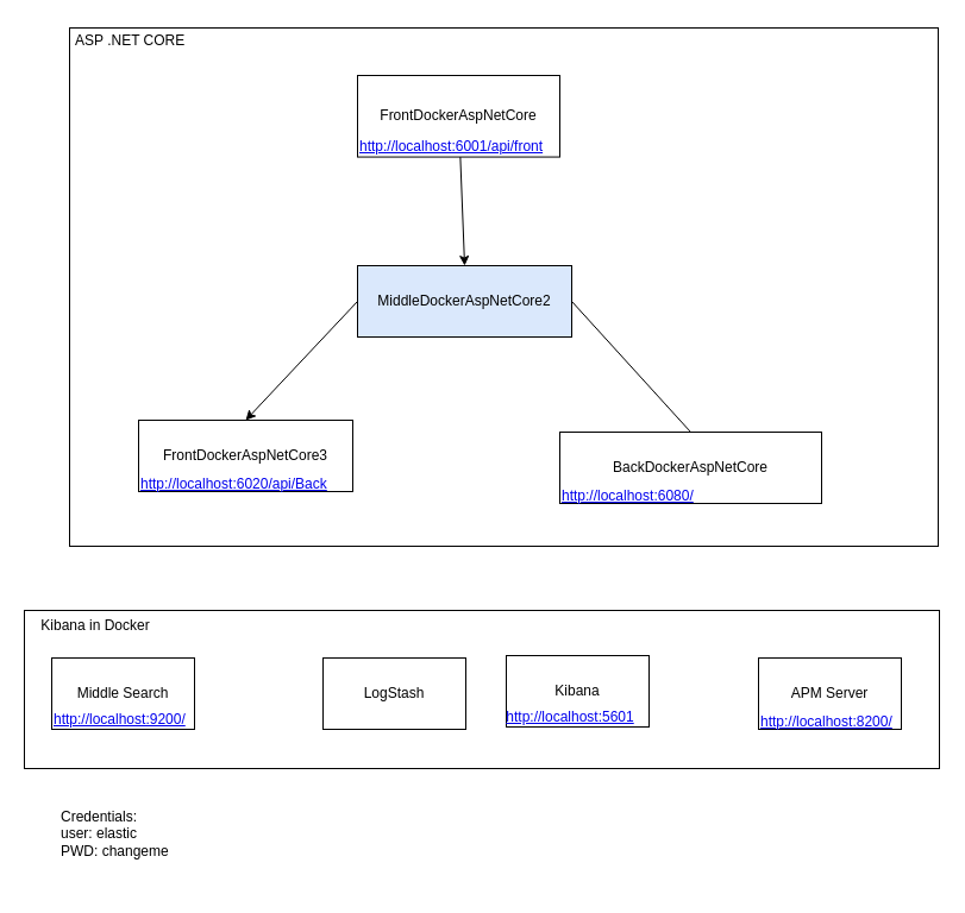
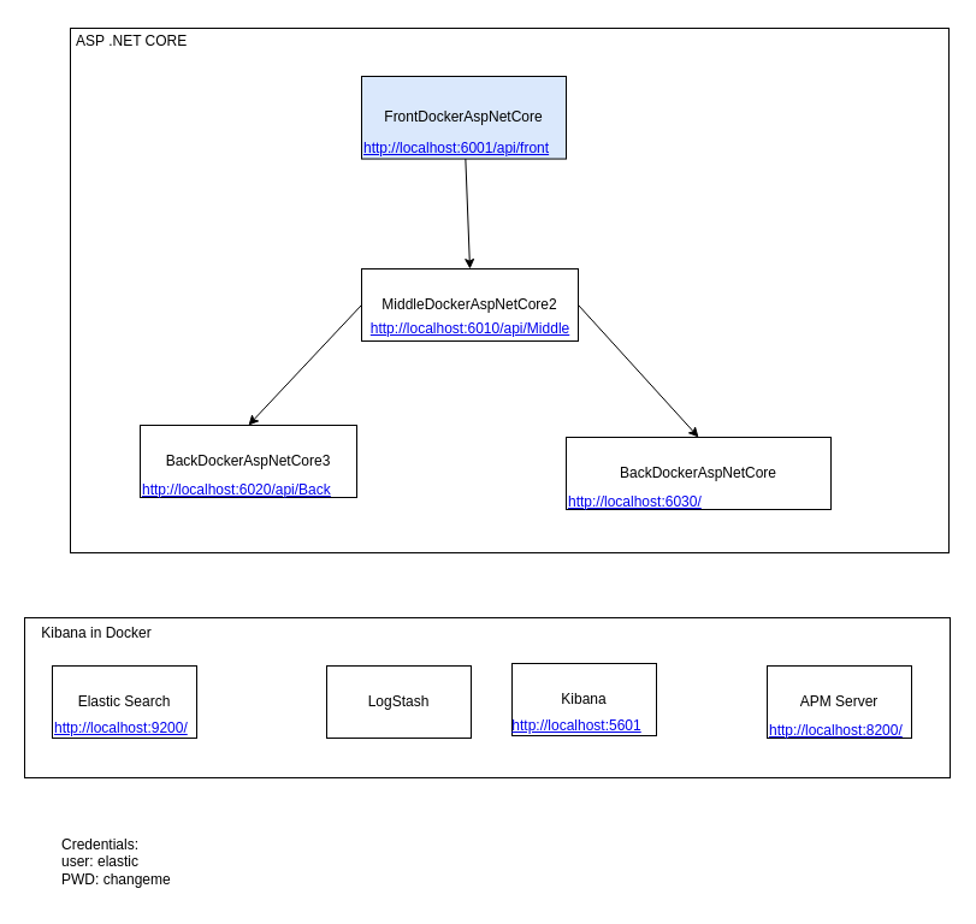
  <mxCell id="0" />
  <mxCell id="1" parent="0" />
  <mxCell id="2" value="" style="rounded=0;whiteSpace=wrap;html=1;" parent="1" vertex="1"><mxGeometry x="58" y="23" width="730" height="436" as="geometry" /></mxCell>
  <mxCell id="3" value="" style="rounded=0;whiteSpace=wrap;html=1;" parent="1" vertex="1"><mxGeometry x="20" y="513" width="769" height="133" as="geometry" /></mxCell>
  <mxCell id="4" value="" style="group" parent="1" vertex="1" connectable="0"><mxGeometry x="470" y="363" width="220" height="70" as="geometry" /></mxCell>
  <mxCell id="5" value="BackDockerAspNetCore" style="rounded=0;whiteSpace=wrap;html=1;" parent="4" vertex="1"><mxGeometry width="220" height="60" as="geometry" /></mxCell>
- <mxCell id="6" value="&lt;a href=&quot;http://localhost:8200/&quot;&gt;http://localhost:6080/&lt;/a&gt;" style="text;whiteSpace=wrap;html=1;" parent="4" vertex="1"><mxGeometry y="40" width="140" height="30" as="geometry" /></mxCell>
+ <mxCell id="6" value="&lt;a href=&quot;http://localhost:8200/&quot;&gt;http://localhost:6030/&lt;/a&gt;" style="text;whiteSpace=wrap;html=1;" parent="4" vertex="1"><mxGeometry y="40" width="140" height="30" as="geometry" /></mxCell>
  <mxCell id="7" value="" style="group" parent="1" vertex="1" connectable="0"><mxGeometry x="116" y="353" width="180" height="70" as="geometry" /></mxCell>
  <mxCell id="8" value="" style="group" parent="7" vertex="1" connectable="0"><mxGeometry width="180" height="70" as="geometry" /></mxCell>
- <mxCell id="9" value="FrontDockerAspNetCore3" style="rounded=0;whiteSpace=wrap;html=1;" parent="8" vertex="1"><mxGeometry width="180" height="60" as="geometry" /></mxCell>
+ <mxCell id="9" value="BackDockerAspNetCore3" style="rounded=0;whiteSpace=wrap;html=1;" parent="8" vertex="1"><mxGeometry width="180" height="60" as="geometry" /></mxCell>
  <mxCell id="10" value="&lt;!--StartFragment--&gt;&lt;a href=&quot;http://localhost:6020/api/Back&quot;&gt;http://localhost:6020/api/Back&lt;/a&gt;&lt;!--EndFragment--&gt;" style="text;whiteSpace=wrap;html=1;" parent="8" vertex="1"><mxGeometry y="40" width="180" height="30" as="geometry" /></mxCell>
  <mxCell id="11" value="" style="group" parent="1" vertex="1" connectable="0"><mxGeometry x="300" y="223" width="180" height="70" as="geometry" /></mxCell>
  <mxCell id="12" value="" style="group" parent="11" vertex="1" connectable="0"><mxGeometry width="180" height="70" as="geometry" /></mxCell>
- <mxCell id="13" value="&#10;&#10;&lt;!--StartFragment--&gt;&lt;span style=&quot;font-family: Helvetica; font-size: 12px; font-style: normal; font-variant-ligatures: normal; font-variant-caps: normal; font-weight: 400; letter-spacing: normal; orphans: 2; text-align: center; text-indent: 0px; text-transform: none; widows: 2; word-spacing: 0px; -webkit-text-stroke-width: 0px; text-decoration-style: initial; text-decoration-color: initial; float: none; display: inline !important;&quot;&gt;MiddleDockerAspNetCore2&lt;/span&gt;&lt;!--EndFragment--&gt;&#10;&#10;" style="rounded=0;whiteSpace=wrap;html=1;fillColor=#dae8fc;" parent="12" vertex="1"><mxGeometry width="180" height="60" as="geometry" /></mxCell>
+ <mxCell id="13" value="&#10;&#10;&lt;!--StartFragment--&gt;&lt;span style=&quot;font-family: Helvetica; font-size: 12px; font-style: normal; font-variant-ligatures: normal; font-variant-caps: normal; font-weight: 400; letter-spacing: normal; orphans: 2; text-align: center; text-indent: 0px; text-transform: none; widows: 2; word-spacing: 0px; -webkit-text-stroke-width: 0px; text-decoration-style: initial; text-decoration-color: initial; float: none; display: inline !important;&quot;&gt;MiddleDockerAspNetCore2&lt;/span&gt;&lt;!--EndFragment--&gt;&#10;&#10;" style="rounded=0;whiteSpace=wrap;html=1;" parent="12" vertex="1"><mxGeometry width="180" height="60" as="geometry" /></mxCell>
+ <mxCell id="14" value="&lt;a href=&quot;http://localhost:6010/api/Middle&quot;&gt;http://localhost:6010/api/Middle&lt;/a&gt;" style="text;html=1;align=center;verticalAlign=middle;resizable=0;points=[];autosize=1;" parent="12" vertex="1"><mxGeometry y="40" width="180" height="20" as="geometry" /></mxCell>
  <mxCell id="15" value="" style="group" parent="1" vertex="1" connectable="0"><mxGeometry x="300" y="63" width="180" height="80" as="geometry" /></mxCell>
  <mxCell id="16" value="" style="group" parent="15" vertex="1" connectable="0"><mxGeometry width="180" height="80" as="geometry" /></mxCell>
- <mxCell id="17" value="FrontDockerAspNetCore&lt;br&gt;" style="rounded=0;whiteSpace=wrap;html=1;" parent="16" vertex="1"><mxGeometry width="170" height="68.571" as="geometry" /></mxCell>
+ <mxCell id="17" value="FrontDockerAspNetCore&lt;br&gt;" style="rounded=0;whiteSpace=wrap;html=1;fillColor=#dae8fc;" parent="16" vertex="1"><mxGeometry width="170" height="68.571" as="geometry" /></mxCell>
  <mxCell id="18" value="&lt;!--StartFragment--&gt;&lt;a href=&quot;http://localhost:6001/api/front&quot;&gt;http://localhost:6001/api/front&lt;/a&gt;&lt;!--EndFragment--&gt;" style="text;whiteSpace=wrap;html=1;" parent="16" vertex="1"><mxGeometry y="46" width="180" height="30" as="geometry" /></mxCell>
  <mxCell id="19" value="" style="endArrow=classic;html=1;entryX=0.5;entryY=0;entryDx=0;entryDy=0;" parent="1" source="17" target="13" edge="1"><mxGeometry width="50" height="50" relative="1" as="geometry"><mxPoint x="366" y="373" as="sourcePoint" /><mxPoint x="416" y="323" as="targetPoint" /></mxGeometry></mxCell>
  <mxCell id="20" value="" style="endArrow=classic;html=1;exitX=0;exitY=0.5;exitDx=0;exitDy=0;entryX=0.5;entryY=0;entryDx=0;entryDy=0;" parent="1" source="13" target="9" edge="1"><mxGeometry width="50" height="50" relative="1" as="geometry"><mxPoint x="366" y="373" as="sourcePoint" /><mxPoint x="416" y="323" as="targetPoint" /></mxGeometry></mxCell>
- <mxCell id="21" value="" style="endArrow=none;html=1;exitX=1;exitY=0.5;exitDx=0;exitDy=0;entryX=0.5;entryY=0;entryDx=0;entryDy=0;" parent="1" source="13" target="5" edge="1"><mxGeometry width="50" height="50" relative="1" as="geometry"><mxPoint x="366" y="373" as="sourcePoint" /><mxPoint x="416" y="323" as="targetPoint" /></mxGeometry></mxCell>
+ <mxCell id="21" value="" style="endArrow=classic;html=1;exitX=1;exitY=0.5;exitDx=0;exitDy=0;entryX=0.5;entryY=0;entryDx=0;entryDy=0;" parent="1" source="13" target="5" edge="1"><mxGeometry width="50" height="50" relative="1" as="geometry"><mxPoint x="366" y="373" as="sourcePoint" /><mxPoint x="416" y="323" as="targetPoint" /></mxGeometry></mxCell>
  <mxCell id="22" value="LogStash" style="rounded=0;whiteSpace=wrap;html=1;" parent="1" vertex="1"><mxGeometry x="271" y="553" width="120" height="60" as="geometry" /></mxCell>
- <mxCell id="23" value="Credentials:&lt;br&gt;user: elastic&lt;br&gt;PWD: changeme" style="text;html=1;strokeColor=none;fillColor=none;align=left;verticalAlign=middle;whiteSpace=wrap;rounded=0;" parent="1" vertex="1"><mxGeometry x="49" y="671" width="120" height="60" as="geometry" /></mxCell>
+ <mxCell id="23" value="Credentials:&lt;br&gt;user: elastic&lt;br&gt;PWD: changeme" style="text;html=1;strokeColor=none;fillColor=none;align=left;verticalAlign=middle;whiteSpace=wrap;rounded=0;" parent="1" vertex="1"><mxGeometry x="49" y="686" width="120" height="60" as="geometry" /></mxCell>
  <mxCell id="24" value="Kibana in Docker" style="text;html=1;strokeColor=none;fillColor=none;align=center;verticalAlign=middle;whiteSpace=wrap;rounded=0;" parent="1" vertex="1"><mxGeometry x="20" y="516" width="120" height="20" as="geometry" /></mxCell>
  <mxCell id="25" value="&lt;!--StartFragment--&gt;&lt;span style=&quot;font-family: Helvetica; font-size: 12px; font-style: normal; font-variant-ligatures: normal; font-variant-caps: normal; font-weight: 400; letter-spacing: normal; orphans: 2; text-align: center; text-indent: 0px; text-transform: none; widows: 2; word-spacing: 0px; -webkit-text-stroke-width: 0px; text-decoration-style: initial; text-decoration-color: initial; float: none; display: inline !important;&quot;&gt;ASP .NET CORE&amp;nbsp;&lt;/span&gt;&lt;!--EndFragment--&gt;" style="text;whiteSpace=wrap;html=1;" parent="1" vertex="1"><mxGeometry x="61" y="20" width="116" height="28" as="geometry" /></mxCell>
  <mxCell id="26" value="" style="group" parent="1" vertex="1" connectable="0"><mxGeometry x="43" y="553" width="140" height="68" as="geometry" /></mxCell>
- <mxCell id="27" value="Middle Search" style="rounded=0;whiteSpace=wrap;html=1;" parent="26" vertex="1"><mxGeometry width="120" height="60" as="geometry" /></mxCell>
+ <mxCell id="27" value="Elastic Search" style="rounded=0;whiteSpace=wrap;html=1;" parent="26" vertex="1"><mxGeometry width="120" height="60" as="geometry" /></mxCell>
  <mxCell id="28" value="&lt;a href=&quot;http://localhost:8200/&quot;&gt;http://localhost:9200/&lt;/a&gt;" style="text;whiteSpace=wrap;html=1;" parent="26" vertex="1"><mxGeometry y="38" width="140" height="30" as="geometry" /></mxCell>
  <mxCell id="29" value="" style="group" parent="1" vertex="1" connectable="0"><mxGeometry x="425" y="551" width="140" height="72" as="geometry" /></mxCell>
  <mxCell id="30" value="Kibana" style="rounded=0;whiteSpace=wrap;html=1;" parent="29" vertex="1"><mxGeometry width="120" height="60" as="geometry" /></mxCell>
  <mxCell id="31" value="http://localhost:5601" style="text;html=1;strokeColor=none;fillColor=none;whiteSpace=wrap;align=center;verticalAlign=middle;fontColor=#0000EE;fontStyle=4;" vertex="1" parent="29"><mxGeometry x="24" y="32" width="60" height="40" as="geometry" /></mxCell>
  <mxCell id="32" value="" style="group" parent="1" vertex="1" connectable="0"><mxGeometry x="637" y="553" width="140" height="70" as="geometry" /></mxCell>
  <mxCell id="33" value="APM Server" style="rounded=0;whiteSpace=wrap;html=1;" parent="32" vertex="1"><mxGeometry width="120" height="60" as="geometry" /></mxCell>
  <mxCell id="34" value="&lt;!--StartFragment--&gt;&lt;a href=&quot;http://localhost:8200/&quot;&gt;http://localhost:8200/&lt;/a&gt;&lt;!--EndFragment--&gt;" style="text;whiteSpace=wrap;html=1;" parent="32" vertex="1"><mxGeometry y="40" width="140" height="30" as="geometry" /></mxCell>
